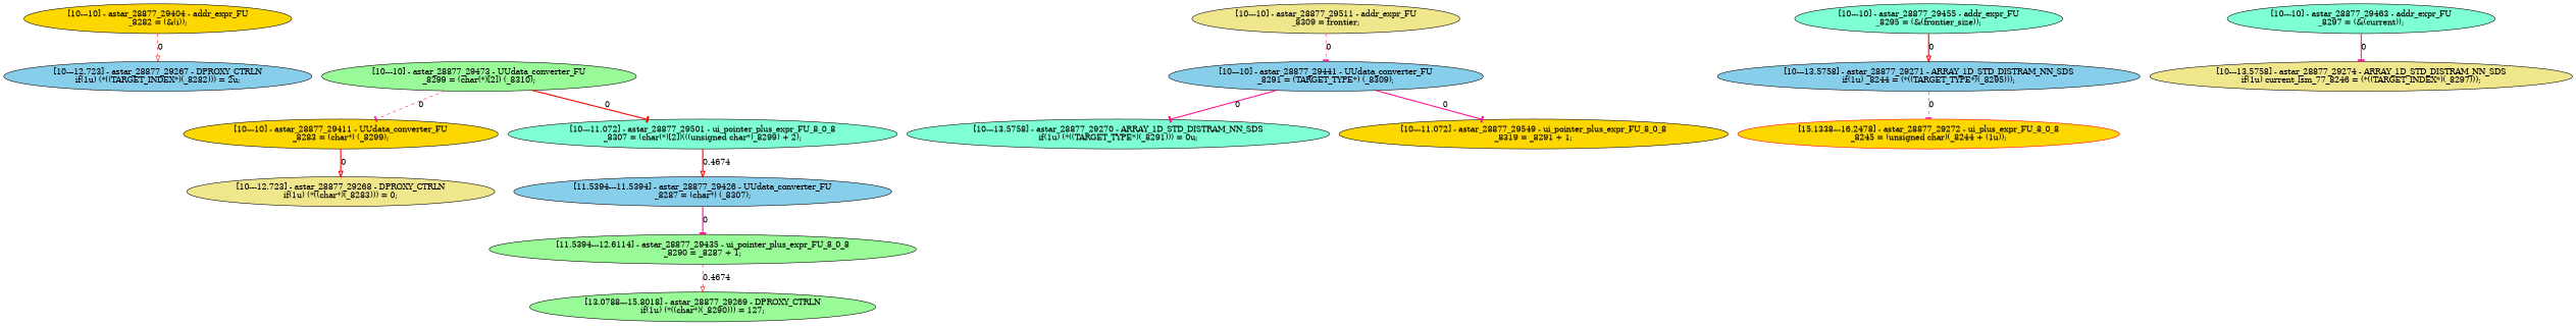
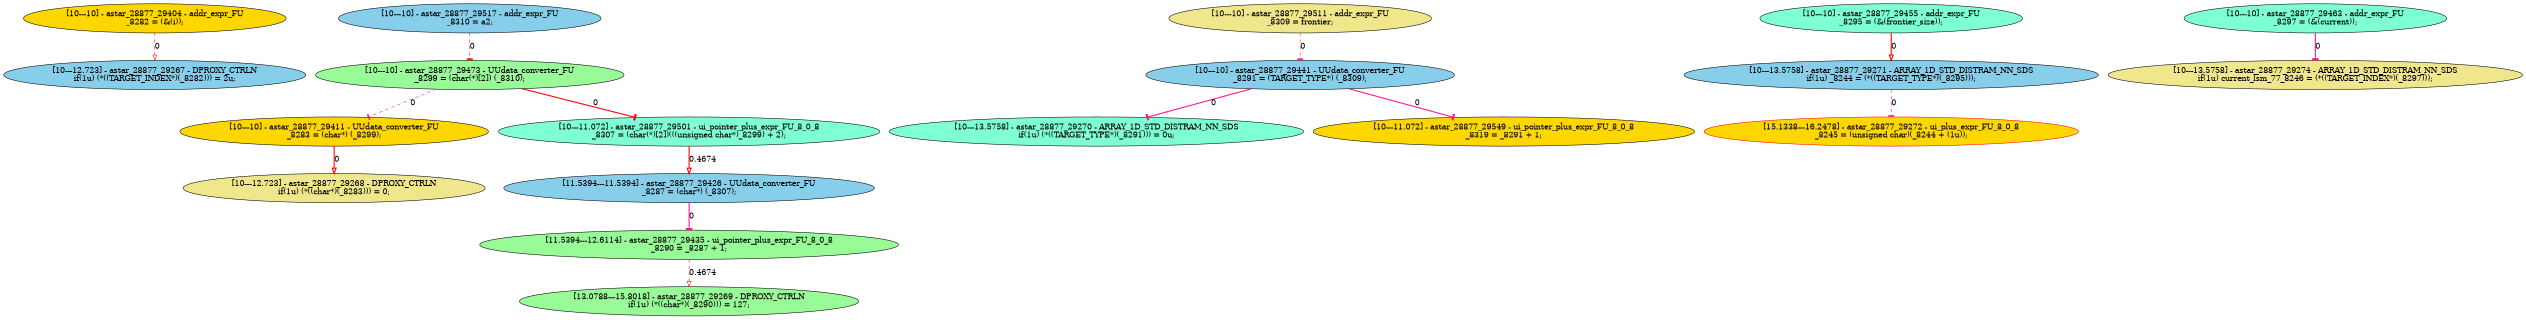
  digraph {
    node [style=filled fillcolor=skyblue]
    edge [color=red style=bold arrowhead=tee]
    n1 [label="[10---10] - astar_28877_29404 - addr_expr_FU\n_8282 = (&(i));\n" fillcolor=gold]
    n2 [label="[10---12.723] - astar_28877_29267 - DPROXY_CTRLN\nif(1u) (*((TARGET_INDEX*)(_8282))) = 2u;\n"]
+   n3 [label="[10---10] - astar_28877_29517 - addr_expr_FU\n_8310 = a2;\n"]
    n4 [label="[10---10] - astar_28877_29473 - UUdata_converter_FU\n_8299 = (char(*)[2]) (_8310);\n" fillcolor=palegreen]
    n5 [label="[10---10] - astar_28877_29411 - UUdata_converter_FU\n_8283 = (char*) (_8299);\n" fillcolor=gold]
    n6 [label="[10---11.072] - astar_28877_29501 - ui_pointer_plus_expr_FU_8_0_8\n_8307 = (char(*)[2])(((unsigned char*)_8299) + 2);\n" fillcolor=aquamarine]
    n7 [label="[10---12.723] - astar_28877_29268 - DPROXY_CTRLN\nif(1u) (*((char*)(_8283))) = 0;\n" fillcolor=khaki]
    n8 [label="[11.5394---11.5394] - astar_28877_29426 - UUdata_converter_FU\n_8287 = (char*) (_8307);\n"]
    n9 [label="[11.5394---12.6114] - astar_28877_29435 - ui_pointer_plus_expr_FU_8_0_8\n_8290 = _8287 + 1;\n" fillcolor=palegreen]
    n10 [label="[13.0788---15.8018] - astar_28877_29269 - DPROXY_CTRLN\nif(1u) (*((char*)(_8290))) = 127;\n" fillcolor=palegreen]
    n11 [label="[10---10] - astar_28877_29511 - addr_expr_FU\n_8309 = frontier;\n" fillcolor=khaki]
    n12 [label="[10---10] - astar_28877_29441 - UUdata_converter_FU\n_8291 = (TARGET_TYPE*) (_8309);\n"]
    n13 [label="[10---13.5758] - astar_28877_29270 - ARRAY_1D_STD_DISTRAM_NN_SDS\nif(1u) (*((TARGET_TYPE*)(_8291))) = 0u;\n" fillcolor=aquamarine]
    n14 [label="[10---11.072] - astar_28877_29549 - ui_pointer_plus_expr_FU_8_0_8\n_8319 = _8291 + 1;\n" fillcolor=gold]
    n15 [label="[10---10] - astar_28877_29455 - addr_expr_FU\n_8295 = (&(frontier_size));\n" fillcolor=aquamarine]
    n16 [label="[10---13.5758] - astar_28877_29271 - ARRAY_1D_STD_DISTRAM_NN_SDS\nif(1u) _8244 = (*((TARGET_TYPE*)(_8295)));\n"]
    n17 [color=red label="[15.1338---16.2478] - astar_28877_29272 - ui_plus_expr_FU_8_0_8\n_8245 = (unsigned char)(_8244 + (1u));\n" fillcolor=gold]
    n18 [label="[10---10] - astar_28877_29463 - addr_expr_FU\n_8297 = (&(current));\n" fillcolor=aquamarine]
    n19 [label="[10---13.5758] - astar_28877_29274 - ARRAY_1D_STD_DISTRAM_NN_SDS\nif(1u) current_lsm_77_8246 = (*((TARGET_INDEX*)(_8297)));\n" fillcolor=khaki]
    n1 -> n2 [label=0 style=dashed arrowhead=onormal]
+   n3 -> n4 [label=0 style=dashed]
    n4 -> n5 [label=0 color=deeppink style=dashed]
    n4 -> n6 [label=0]
    n5 -> n7 [label=0 arrowhead=onormal]
    n6 -> n8 [label=0.4674 arrowhead=onormal]
    n8 -> n9 [label=0 color=deeppink]
    n9 -> n10 [label=0.4674 style=dashed arrowhead=onormal]
    n11 -> n12 [label=0 color=deeppink style=dashed]
    n12 -> n13 [label=0 color=deeppink]
    n12 -> n14 [label=0 color=deeppink]
    n15 -> n16 [label=0 arrowhead=onormal]
    n16 -> n17 [label=0 color=deeppink style=dashed]
    n18 -> n19 [label=0 color=deeppink]
  }
